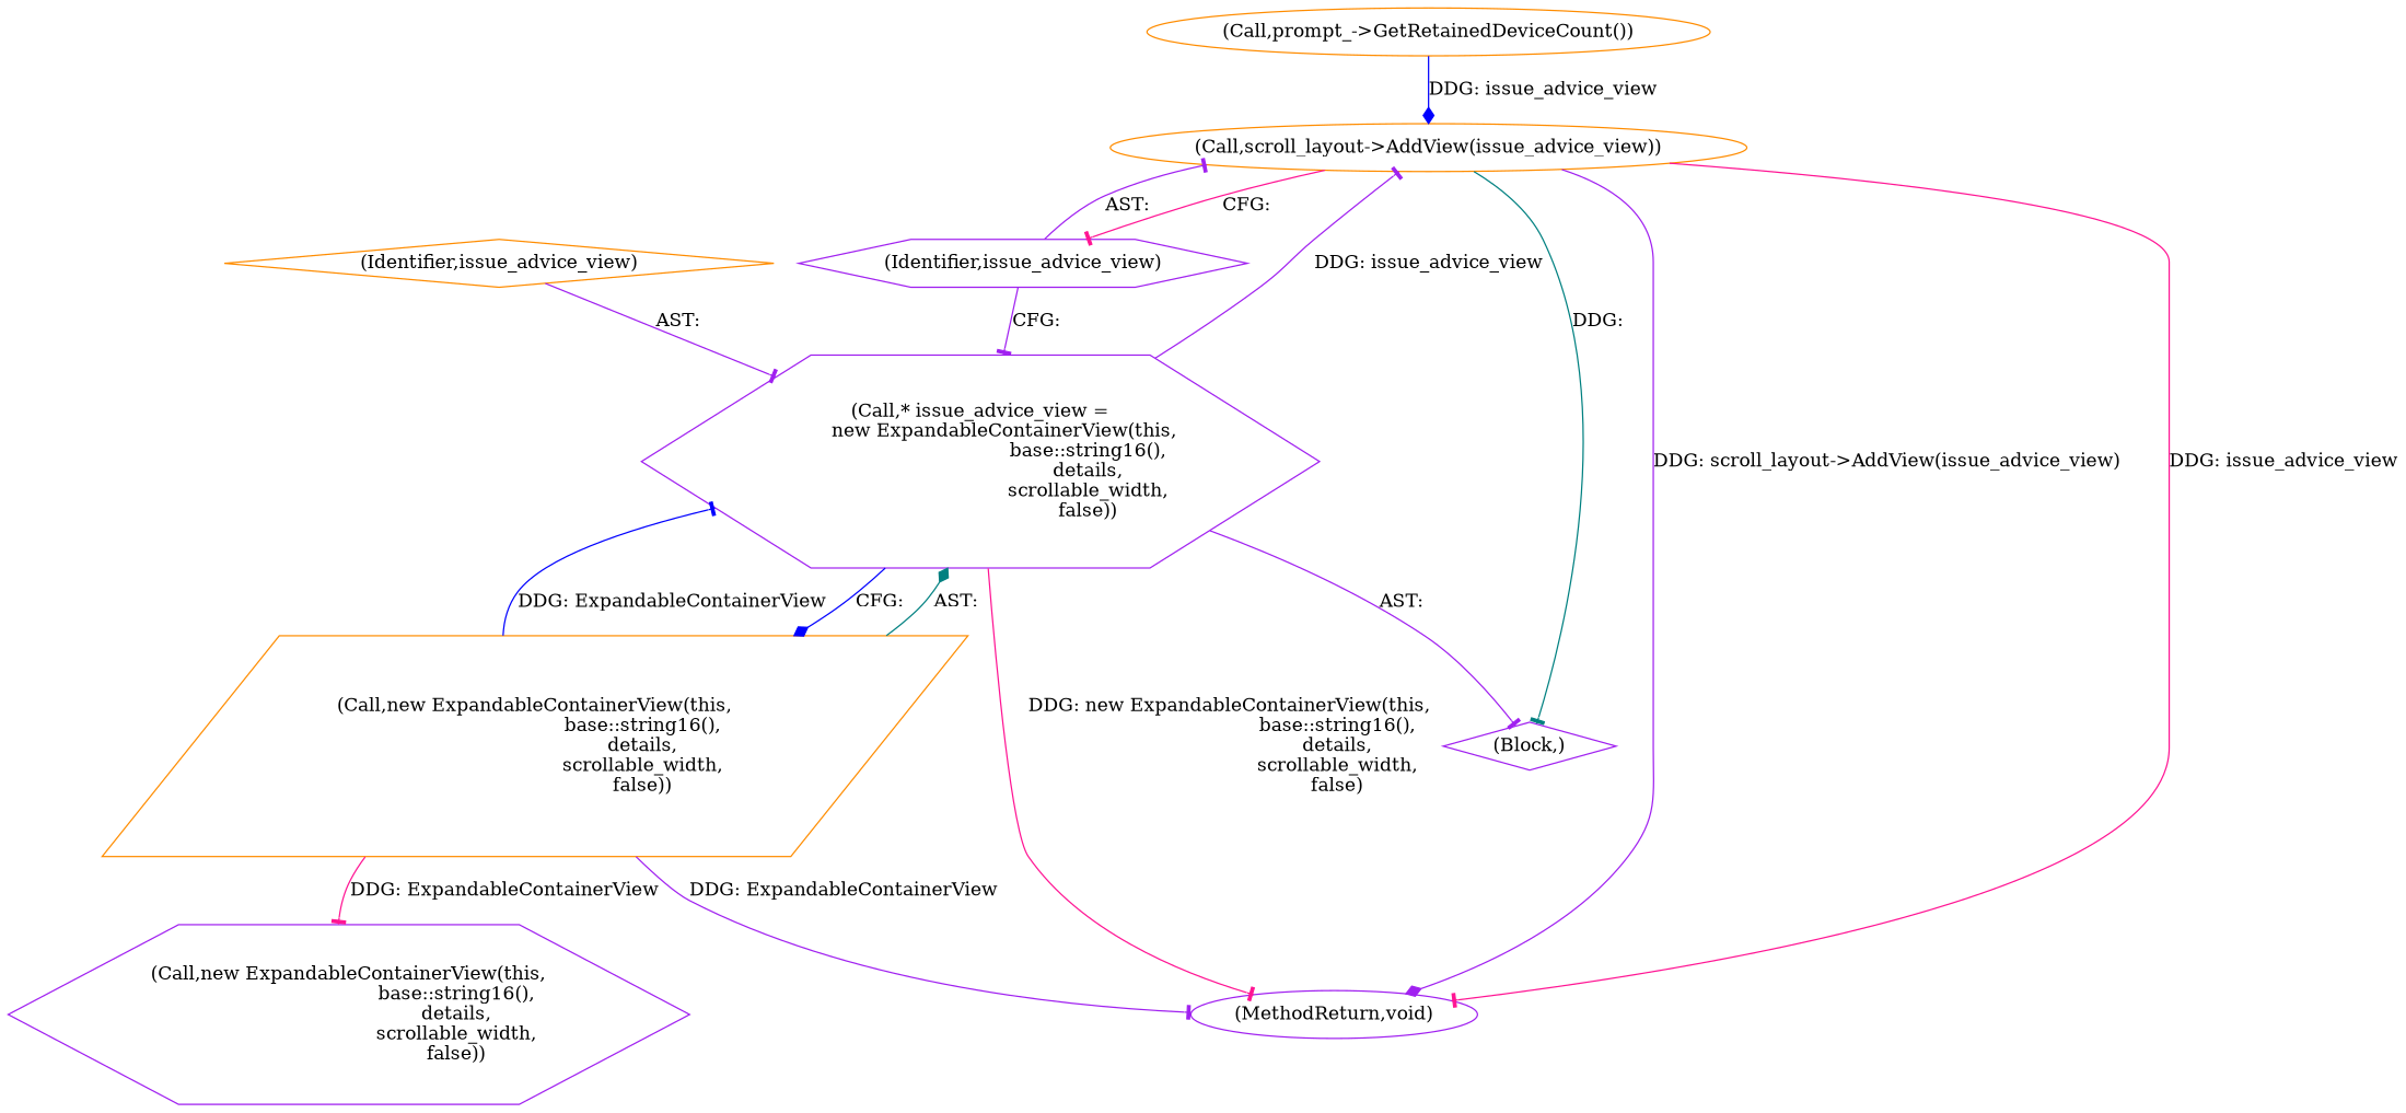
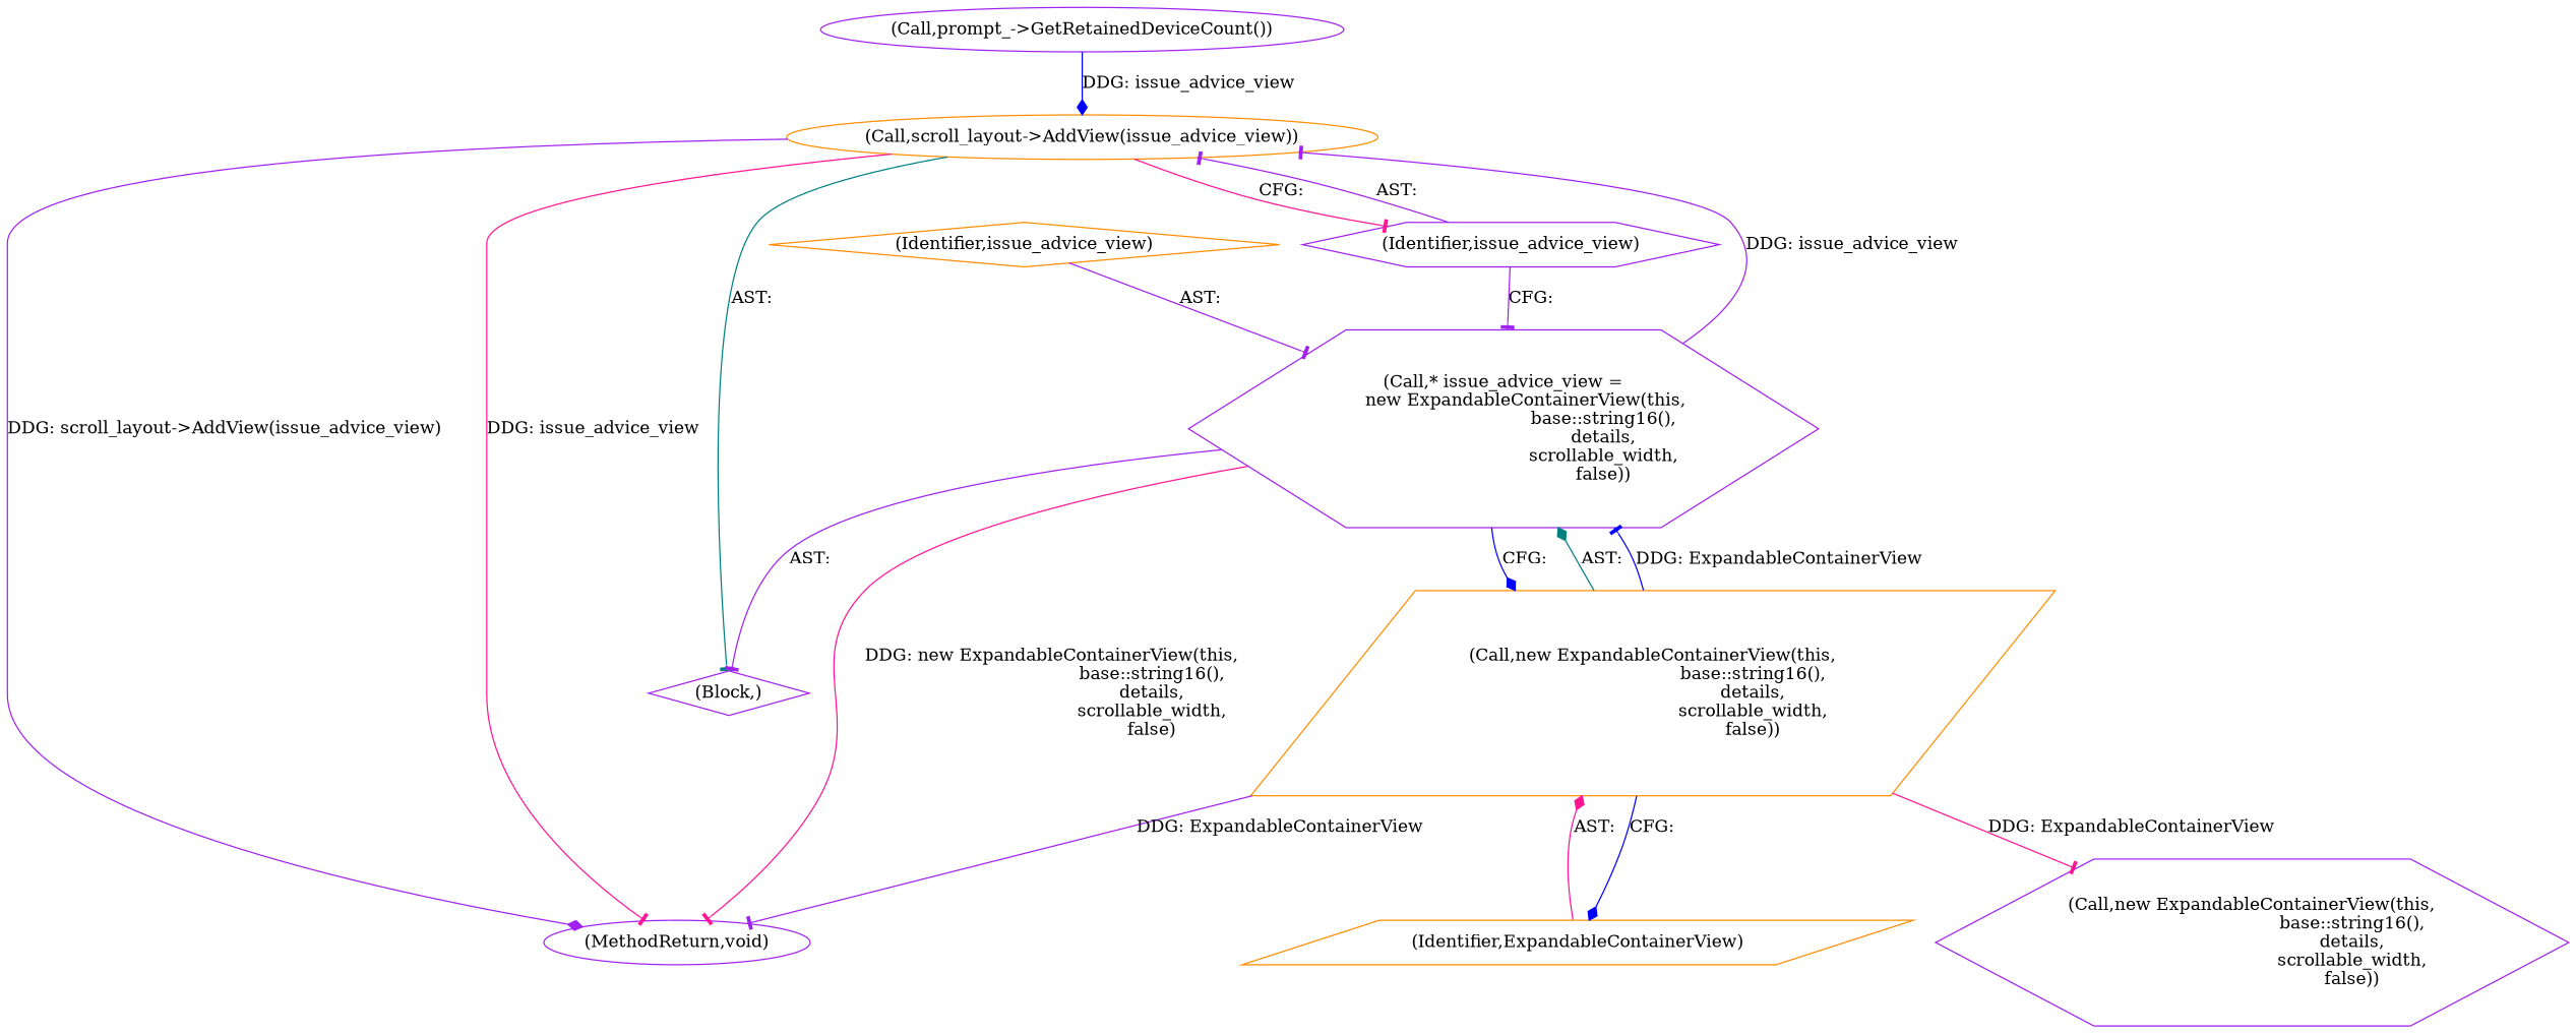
  digraph {
    node [color=darkorange shape=ellipse]
    edge [arrowhead=tee color=purple]
    n1 [label="(Call,scroll_layout->AddView(issue_advice_view))"]
    n2 [color=purple label="(Block,)" shape=diamond]
    n3 [color=purple label="(MethodReturn,void)"]
    n4 [color=purple label="(Identifier,issue_advice_view)" shape=hexagon]
    n5 [color=purple label="(Call,* issue_advice_view =\n        new ExpandableContainerView(this,\n                                    base::string16(),\n                                    details,\n                                    scrollable_width,\n                                    false))" shape=hexagon]
    n6 [label="(Call,new ExpandableContainerView(this,\n                                    base::string16(),\n                                    details,\n                                    scrollable_width,\n                                    false))" shape=parallelogram]
    n7 [color=purple label="(Call,new ExpandableContainerView(this,\n                                    base::string16(),\n                                    details,\n                                    scrollable_width,\n                                    false))" shape=hexagon]
+   n8 [label="(Identifier,ExpandableContainerView)" shape=parallelogram]
    n9 [label="(Identifier,issue_advice_view)" shape=diamond]
-   n10 [label="(Call,prompt_->GetRetainedDeviceCount())"]
-   n1 -> n2 [color=teal label="DDG: "]
+   n10 [color=purple label="(Call,prompt_->GetRetainedDeviceCount())"]
+   n1 -> n2 [color=teal label="AST: "]
    n1 -> n3 [arrowhead=diamond label="DDG: scroll_layout->AddView(issue_advice_view)"]
    n1 -> n3 [color=deeppink label="DDG: issue_advice_view"]
    n1 -> n4 [color=deeppink label="CFG: "]
    n4 -> n1 [label="AST: "]
    n4 -> n5 [label="CFG: "]
    n5 -> n1 [label="DDG: issue_advice_view"]
    n5 -> n2 [label="AST: "]
    n5 -> n3 [color=deeppink label="DDG: new ExpandableContainerView(this,\n                                    base::string16(),\n                                    details,\n                                    scrollable_width,\n                                    false)"]
    n5 -> n6 [arrowhead=diamond color=blue label="CFG: "]
    n6 -> n3 [label="DDG: ExpandableContainerView"]
    n6 -> n5 [arrowhead=diamond color=teal label="AST: "]
    n6 -> n5 [color=blue label="DDG: ExpandableContainerView"]
    n6 -> n7 [color=deeppink label="DDG: ExpandableContainerView"]
+   n6 -> n8 [arrowhead=diamond color=blue label="CFG: "]
+   n8 -> n6 [arrowhead=diamond color=deeppink label="AST: "]
    n9 -> n5 [label="AST: "]
    n10 -> n1 [arrowhead=diamond color=blue label="DDG: issue_advice_view"]
  }
